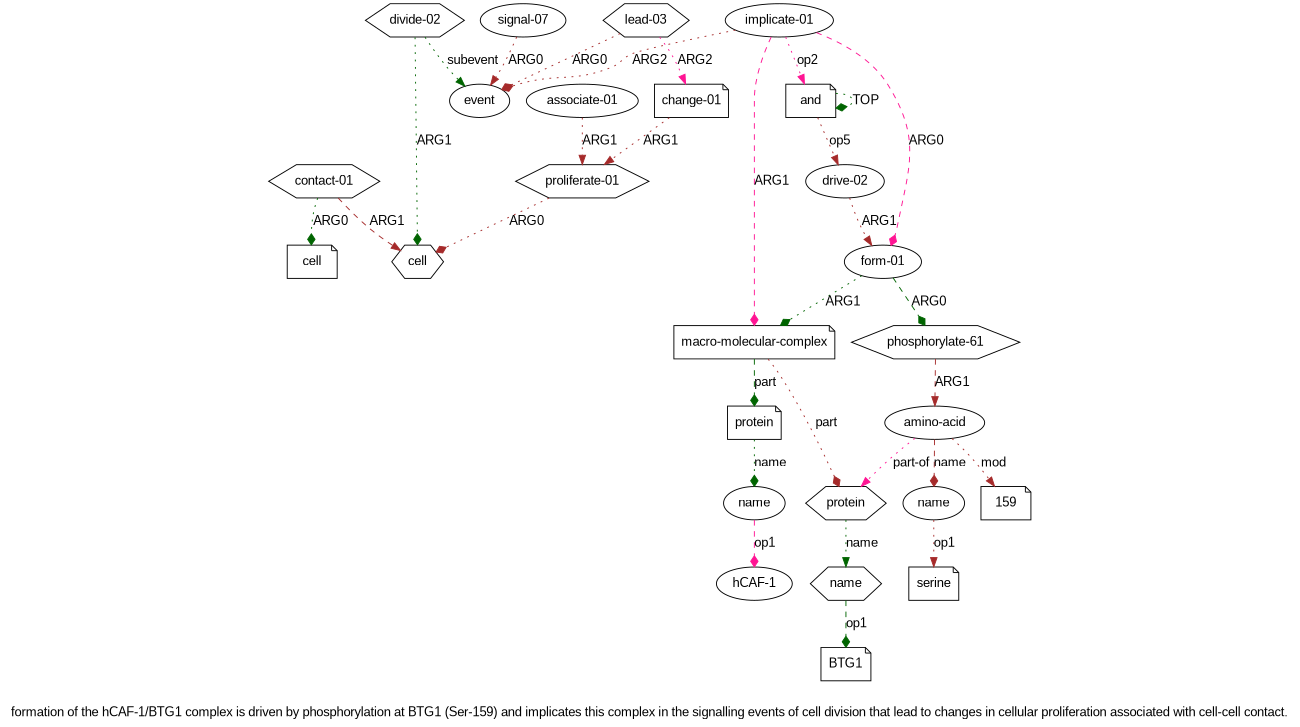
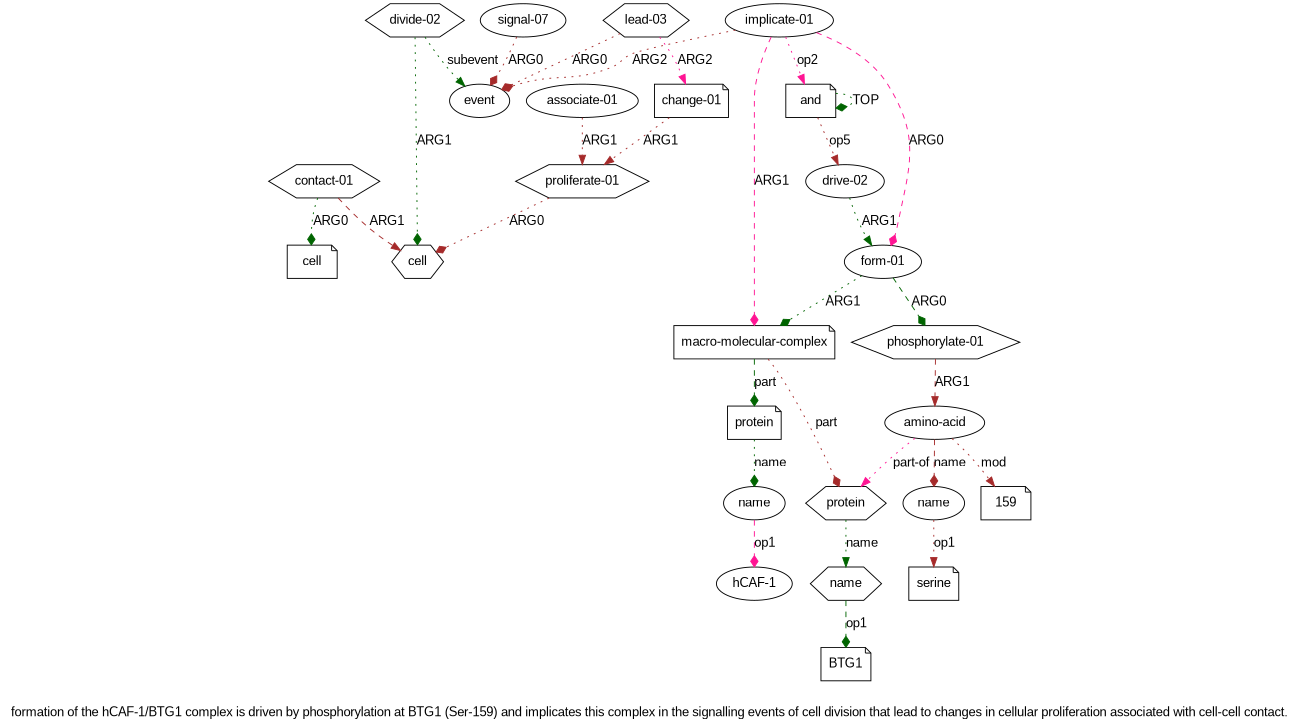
  digraph {
    fontname="Liberation Sans"
    label="formation of the hCAF-1/BTG1 complex is driven by phosphorylation at BTG1 (Ser-159) and implicates this complex in the signalling events of cell division that lead to changes in cellular proliferation associated with cell-cell contact."
    node [color=black fontname="Liberation Sans" gold_ind=-1 gold_label=name shape=ellipse test_ind=-1 test_label=name]
    edge [arrowhead=diamond color=brown fontname="Liberation Sans" gold_label=ARG1 style=dotted test_label=ARG1]
    n1 [gold_ind=20 gold_label="contact-01" label="contact-01" shape=hexagon test_ind=20 test_label="contact-01"]
    n2 [gold_ind=21 gold_label=cell label=cell shape=note test_ind=21 test_label=cell]
    n3 [gold_ind=15 gold_label=cell label=cell shape=hexagon test_ind=15 test_label=cell]
    n4 [gold_label=BTG1 label=BTG1 shape=note test_label=BTG1]
    n5 [gold_label=159 label=159 shape=note test_label=159]
    n6 [gold_ind=14 gold_label="divide-02" label="divide-02" shape=hexagon test_ind=14 test_label="divide-02"]
    n7 [gold_ind=12 gold_label=event label=event test_ind=12 test_label=event]
    n8 [gold_ind=17 gold_label="change-01" label="change-01" shape=note test_ind=17 test_label="change-01"]
    n9 [gold_ind=18 gold_label="proliferate-01" label="proliferate-01" shape=hexagon test_ind=18 test_label="proliferate-01"]
    n10 [gold_ind=16 gold_label="lead-03" label="lead-03" shape=hexagon test_ind=16 test_label="lead-03"]
    n11 [gold_ind=11 gold_label="implicate-01" label="implicate-01" test_ind=11 test_label="implicate-01"]
    n12 [gold_ind=5 gold_label="form-01" label="form-01" test_ind=5 test_label="form-01"]
    n13 [gold_ind=6 gold_label="macro-molecular-complex" label="macro-molecular-complex" shape=note test_ind=6 test_label="macro-molecular-complex"]
    n14 [gold_ind=0 gold_label=and label=and shape=note test_ind=0 test_label=and]
-   n15 [gold_ind=2 gold_label="phosphorylate-01" label="phosphorylate-61" shape=hexagon test_ind=2 test_label="phosphorylate-01"]
+   n15 [gold_ind=2 gold_label="phosphorylate-01" label="phosphorylate-01" shape=hexagon test_ind=2 test_label="phosphorylate-01"]
    n16 [gold_ind=9 gold_label=protein label=protein shape=hexagon test_ind=9 test_label=protein]
    n17 [gold_ind=7 gold_label=protein label=protein shape=note test_ind=7 test_label=protein]
    n18 [gold_ind=10 label=name shape=hexagon test_ind=10]
    n19 [gold_ind=8 label=name test_ind=8]
    n20 [gold_ind=13 gold_label="signal-07" label="signal-07" test_ind=13 test_label="signal-07"]
    n21 [gold_ind=19 gold_label="associate-01" label="associate-01" test_ind=19 test_label="associate-01"]
    n22 [gold_ind=1 gold_label="drive-02" label="drive-02" test_ind=1 test_label="drive-02"]
    n23 [gold_ind=3 gold_label="amino-acid" label="amino-acid" test_ind=3 test_label="amino-acid"]
    n24 [gold_ind=4 label=name test_ind=4]
    n25 [gold_label=serine label=serine shape=note test_label=serine]
    n26 [gold_label="hCAF-1" label="hCAF-1" test_label="hCAF-1"]
    n1 -> n2 [color=darkgreen gold_label=ARG0 label=ARG0 test_label=ARG0]
    n1 -> n3 [arrowhead=normal label=ARG1 style=dashed]
    n6 -> n3 [color=darkgreen label=ARG1]
    n6 -> n7 [arrowhead=normal color=darkgreen gold_label=subevent label=subevent test_label=subevent]
    n8 -> n9 [arrowhead=normal label=ARG1]
    n9 -> n3 [gold_label=ARG0 label=ARG0 test_label=ARG0]
    n10 -> n7 [gold_label=ARG0 label=ARG0 test_label=ARG0]
    n10 -> n8 [arrowhead=normal color=deeppink gold_label=ARG2 label=ARG2 test_label=ARG2]
    n11 -> n7 [gold_label=ARG2 label=ARG2 test_label=ARG2]
    n11 -> n12 [color=deeppink gold_label=ARG0 label=ARG0 style=dashed test_label=ARG0]
    n11 -> n13 [color=deeppink label=ARG1 style=dashed]
    n11 -> n14 [arrowhead=normal color=deeppink gold_label=op2 label=op2 test_label=op2]
    n12 -> n13 [color=darkgreen label=ARG1]
    n12 -> n15 [color=darkgreen gold_label=ARG0 label=ARG0 style=dashed test_label=ARG0]
    n13 -> n16 [gold_label=part label=part test_label=part]
    n13 -> n17 [color=darkgreen gold_label=part label=part style=dashed test_label=part]
    n14 -> n14 [color=darkgreen gold_label=TOP label=TOP test_label=TOP]
    n14 -> n22 [arrowhead=normal gold_label=op1 label=op5 test_label=op1]
    n15 -> n23 [arrowhead=normal label=ARG1 style=dashed]
    n16 -> n18 [arrowhead=normal color=darkgreen gold_label=name label=name test_label=name]
    n17 -> n19 [color=darkgreen gold_label=name label=name test_label=name]
    n18 -> n4 [color=darkgreen gold_label=op1 label=op1 style=dashed test_label=op1]
    n19 -> n26 [color=deeppink gold_label=op1 label=op1 style=dashed test_label=op1]
-   n20 -> n7 [arrowhead=normal gold_label=ARG0 label=ARG0 test_label=ARG0]
+   n20 -> n7 [gold_label=ARG0 label=ARG0 test_label=ARG0]
    n21 -> n9 [arrowhead=normal label=ARG1]
-   n22 -> n12 [arrowhead=normal label=ARG1]
+   n22 -> n12 [arrowhead=normal color=darkgreen label=ARG1]
    n23 -> n5 [arrowhead=normal gold_label=mod label=mod test_label=mod]
    n23 -> n16 [arrowhead=normal color=deeppink gold_label="part-of" label="part-of" test_label="part-of"]
    n23 -> n24 [gold_label=name label=name style=dashed test_label=name]
    n24 -> n25 [arrowhead=normal gold_label=op1 label=op1 test_label=op1]
  }
